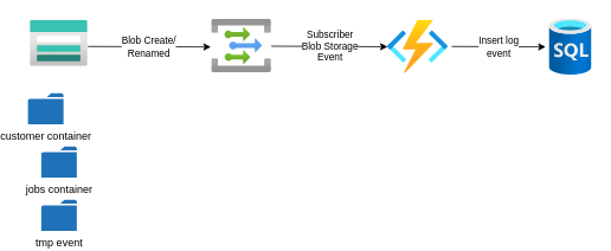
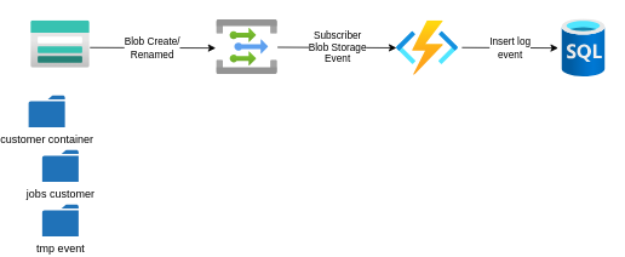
  <mxCell id="0" />
  <mxCell id="1" parent="0" />
  <mxCell id="2" value="" style="aspect=fixed;html=1;points=[];align=center;image;fontSize=12;image=img/lib/azure2/databases/SQL_Database.svg;" vertex="1" parent="1"><mxGeometry x="607" y="20" width="48" height="64" as="geometry" /></mxCell>
  <mxCell id="3" value="" style="edgeStyle=none;rounded=0;orthogonalLoop=1;jettySize=auto;html=1;align=center;" edge="1" parent="1" source="5" target="6"><mxGeometry relative="1" as="geometry" /></mxCell>
  <mxCell id="4" value="Subscriber&lt;br&gt;Blob Storage&lt;br&gt;Event" style="edgeLabel;html=1;align=center;verticalAlign=middle;resizable=0;points=[];" vertex="1" connectable="0" parent="3"><mxGeometry x="0.204" y="1" relative="1" as="geometry"><mxPoint x="-14" as="offset" /></mxGeometry></mxCell>
  <mxCell id="5" value="" style="aspect=fixed;html=1;points=[];align=center;image;fontSize=12;image=img/lib/azure2/integration/Event_Grid_Topics.svg;" vertex="1" parent="1"><mxGeometry x="227" y="21" width="67" height="60" as="geometry" /></mxCell>
  <mxCell id="6" value="" style="aspect=fixed;html=1;points=[];align=center;image;fontSize=12;image=img/lib/azure2/iot/Function_Apps.svg;" vertex="1" parent="1"><mxGeometry x="425" y="22" width="68" height="60" as="geometry" /></mxCell>
  <mxCell id="7" value="" style="aspect=fixed;html=1;points=[];align=center;image;fontSize=12;image=img/lib/azure2/storage/Storage_Accounts.svg;" vertex="1" parent="1"><mxGeometry x="22.5" y="22" width="65" height="52" as="geometry" /></mxCell>
  <mxCell id="8" value="customer container" style="pointerEvents=1;shadow=0;dashed=0;html=1;strokeColor=none;labelPosition=center;verticalLabelPosition=bottom;verticalAlign=top;outlineConnect=0;align=center;shape=mxgraph.office.concepts.folder;fillColor=#2072B8;" vertex="1" parent="1"><mxGeometry x="20" y="104" width="40" height="35" as="geometry" /></mxCell>
- <mxCell id="9" value="jobs container" style="pointerEvents=1;shadow=0;dashed=0;html=1;strokeColor=none;labelPosition=center;verticalLabelPosition=bottom;verticalAlign=top;outlineConnect=0;align=center;shape=mxgraph.office.concepts.folder;fillColor=#2072B8;" vertex="1" parent="1"><mxGeometry x="35" y="164" width="40" height="35" as="geometry" /></mxCell>
+ <mxCell id="9" value="jobs customer" style="pointerEvents=1;shadow=0;dashed=0;html=1;strokeColor=none;labelPosition=center;verticalLabelPosition=bottom;verticalAlign=top;outlineConnect=0;align=center;shape=mxgraph.office.concepts.folder;fillColor=#2072B8;" vertex="1" parent="1"><mxGeometry x="35" y="164" width="40" height="35" as="geometry" /></mxCell>
  <mxCell id="10" value="tmp event" style="pointerEvents=1;shadow=0;dashed=0;html=1;strokeColor=none;labelPosition=center;verticalLabelPosition=bottom;verticalAlign=top;outlineConnect=0;align=center;shape=mxgraph.office.concepts.folder;fillColor=#2072B8;" vertex="1" parent="1"><mxGeometry x="35" y="224" width="40" height="35" as="geometry" /></mxCell>
  <mxCell id="11" value="Blob Create/&lt;br&gt;Renamed" style="edgeStyle=none;rounded=0;orthogonalLoop=1;jettySize=auto;html=1;entryX=-0.015;entryY=0.517;entryDx=0;entryDy=0;entryPerimeter=0;" edge="1" parent="1" target="5"><mxGeometry relative="1" as="geometry"><mxPoint x="87.5" y="51.5" as="sourcePoint" /><mxPoint x="190.5" y="51.5" as="targetPoint" /></mxGeometry></mxCell>
  <mxCell id="12" value="Insert log&lt;br&gt;event" style="endArrow=classic;html=1;align=center;entryX=-0.083;entryY=0.5;entryDx=0;entryDy=0;entryPerimeter=0;" edge="1" parent="1" target="2"><mxGeometry width="50" height="50" relative="1" as="geometry"><mxPoint x="497" y="51.5" as="sourcePoint" /><mxPoint x="567" y="51.5" as="targetPoint" /></mxGeometry></mxCell>
